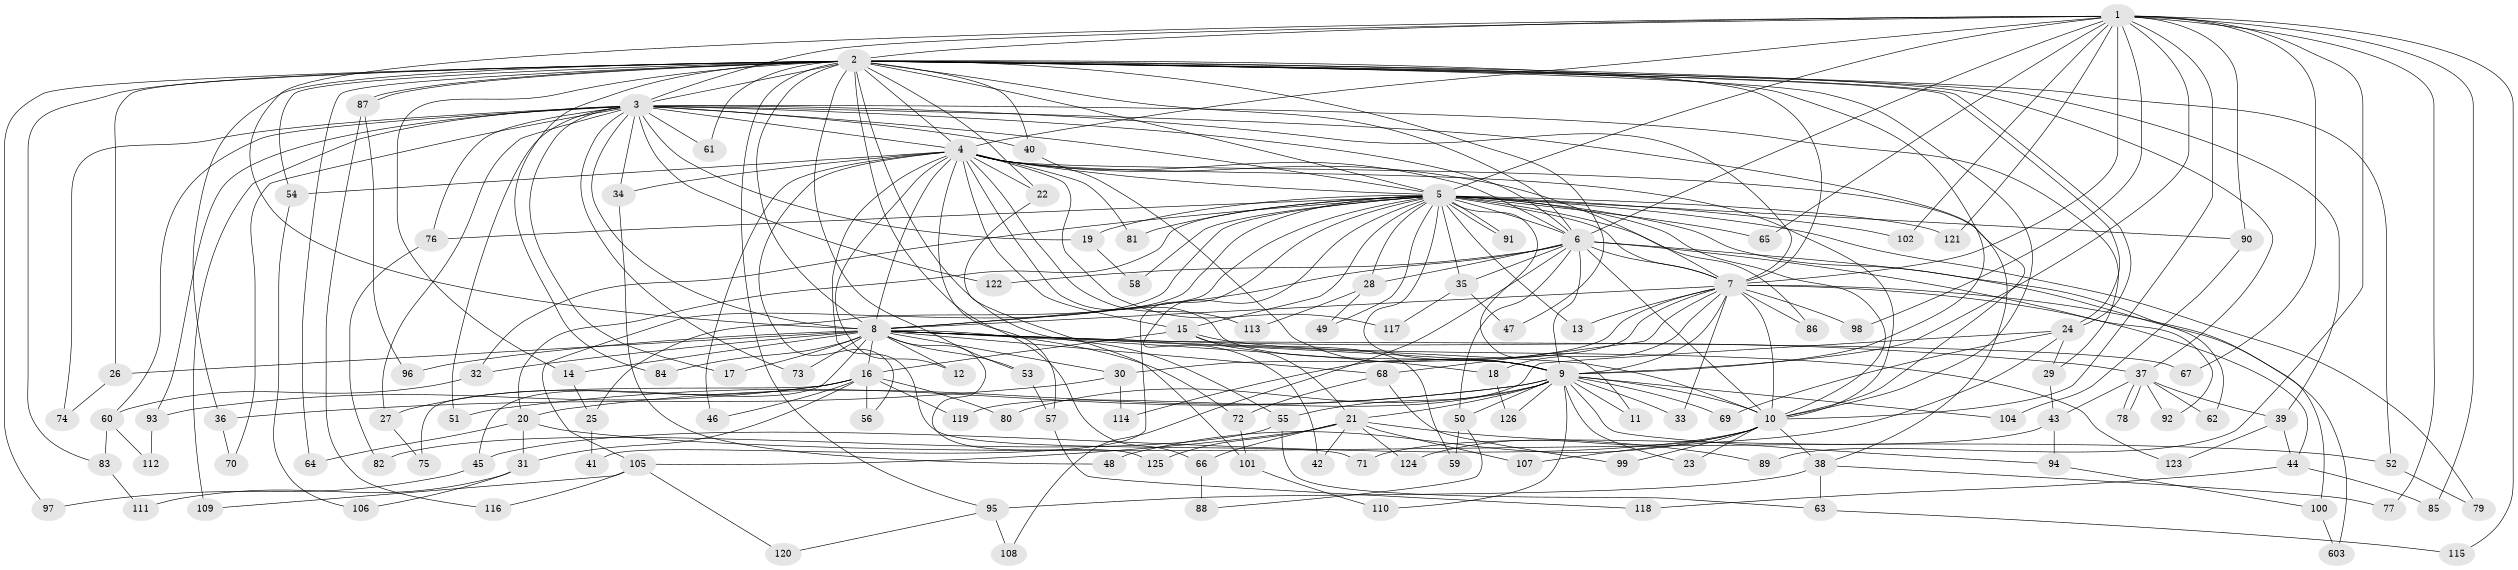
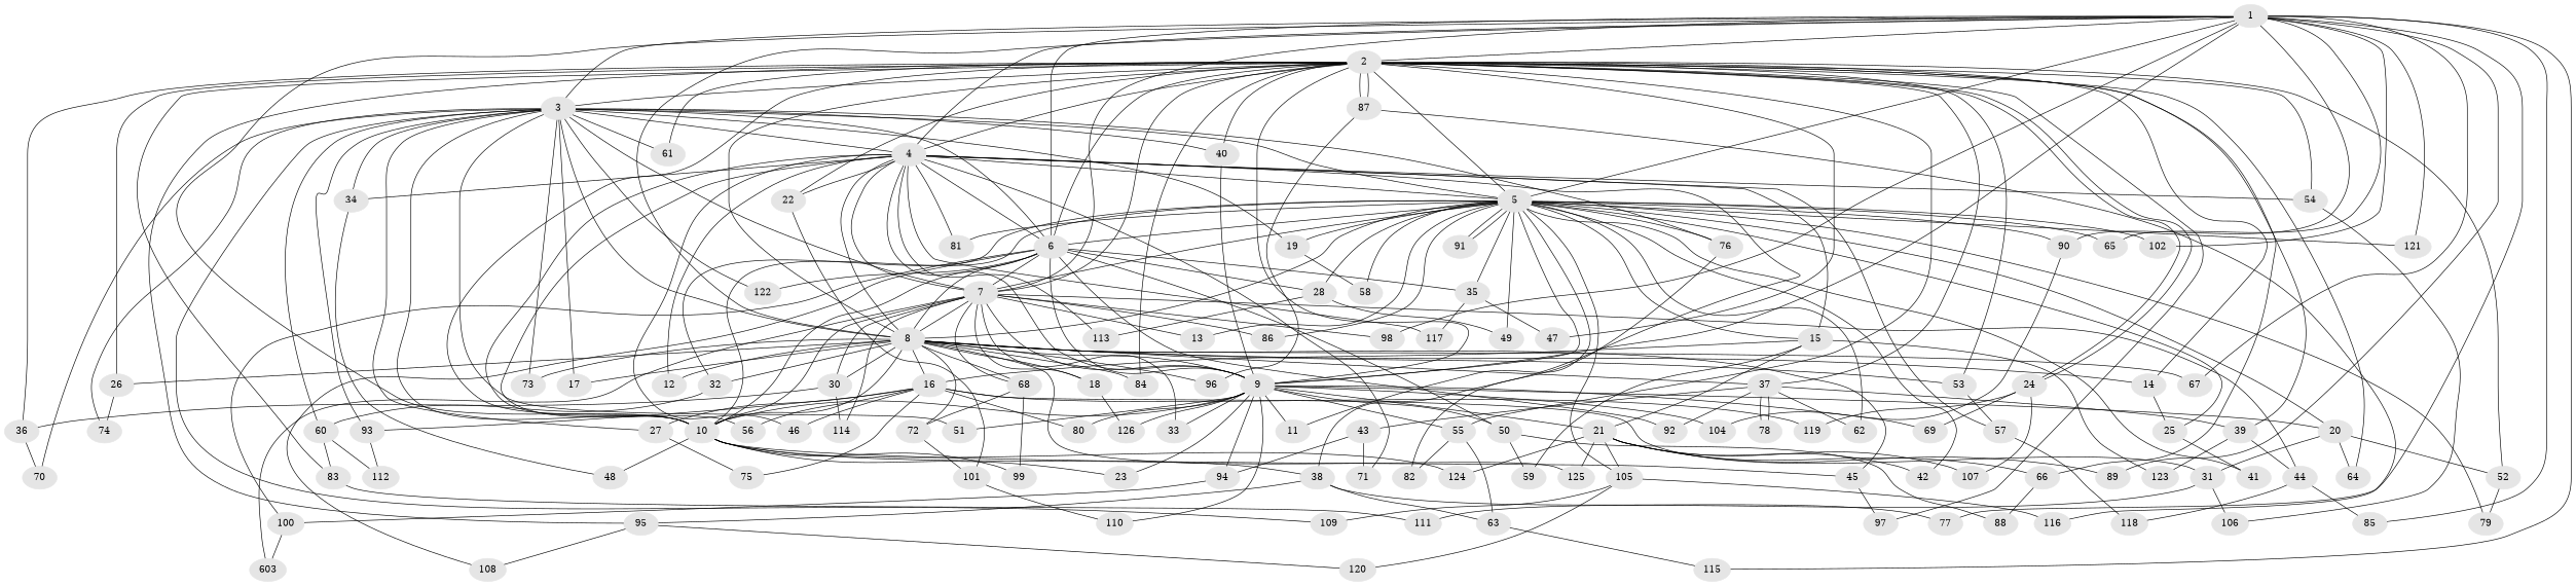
  graph {
    node [color=gray90 style=filled]
    1
    2
    3
    4
    5
    6
    7
    8
    9
    10
    65
    67
    77
    85
    89
    90
    98
    102
    115
    121
    14
    22
    24
    26
    36
    37
    39
    40
    47
    52
    53
    54
    55
    61
    64
    66
    83
    84
    87
    95
    97
    17
    19
    27
-   29
    34
    51
    60
    70
    73
    74
    76
    93
    109
    122
    12
    15
    38
    46
    56
    57
    71
    81
    113
    117
    11
    13
    20
    25
    28
    32
    35
    41
    42
    49
    58
    62
    79
    86
    91
    105
    50
    92
    100
    108
    18
    30
    33
    44
    68
    n91 [label=603]
    114
    16
    45
    72
    96
    125
    21
    23
    69
    80
    94
    104
    110
    126
    48
    99
    124
    101
    119
    107
    43
    78
    123
    106
    63
    82
    88
    111
    116
    120
    75
    112
    59
    118
    31
    1 -- 2
    1 -- 3
    1 -- 4
    1 -- 5
    1 -- 6
    1 -- 7
    1 -- 8
    1 -- 9
    1 -- 10
    1 -- 65
    1 -- 67
    1 -- 77
    1 -- 85
    1 -- 89
    1 -- 90
    1 -- 98
    1 -- 102
    1 -- 115
    1 -- 121
    2 -- 3
    2 -- 4
    2 -- 5
    2 -- 6
    2 -- 7
    2 -- 8
    2 -- 9
    2 -- 10
    2 -- 14
    2 -- 22
    2 -- 24
    2 -- 24
    2 -- 26
    2 -- 36
    2 -- 37
    2 -- 39
    2 -- 40
    2 -- 47
    2 -- 52
    2 -- 53
    2 -- 54
    2 -- 55
    2 -- 61
    2 -- 64
    2 -- 66
    2 -- 83
    2 -- 84
    2 -- 87
    2 -- 87
    2 -- 95
    2 -- 97
    3 -- 4
    3 -- 5
    3 -- 6
    3 -- 7
    3 -- 8
    3 -- 10
    3 -- 40
    3 -- 61
    3 -- 17
    3 -- 19
    3 -- 27
-   3 -- 29
    3 -- 34
    3 -- 51
    3 -- 60
    3 -- 70
    3 -- 73
    3 -- 74
    3 -- 76
    3 -- 93
    3 -- 109
    3 -- 122
    4 -- 5
    4 -- 6
    4 -- 7
    4 -- 8
    4 -- 9
    4 -- 10
    4 -- 22
    4 -- 54
    4 -- 34
    4 -- 12
    4 -- 15
    4 -- 38
    4 -- 46
    4 -- 56
    4 -- 57
    4 -- 71
    4 -- 81
    4 -- 113
    4 -- 117
    5 -- 6
    5 -- 7
    5 -- 8
    5 -- 9
    5 -- 10
    5 -- 65
    5 -- 90
    5 -- 102
    5 -- 121
    5 -- 19
    5 -- 76
    5 -- 15
    5 -- 81
    5 -- 11
    5 -- 13
    5 -- 20
    5 -- 25
    5 -- 28
    5 -- 32
    5 -- 35
    5 -- 41
    5 -- 42
    5 -- 49
    5 -- 58
    5 -- 62
    5 -- 79
    5 -- 86
    5 -- 91
    5 -- 91
    5 -- 105
    6 -- 7
    6 -- 8
    6 -- 9
    6 -- 10
    6 -- 122
    6 -- 28
    6 -- 35
    6 -- 50
    6 -- 92
    6 -- 100
    6 -- 108
    7 -- 8
    7 -- 9
    7 -- 10
    7 -- 98
    7 -- 13
    7 -- 86
    7 -- 18
    7 -- 30
    7 -- 33
    7 -- 44
    7 -- 68
    7 -- n91
    7 -- 114
    8 -- 9
    8 -- 10
    8 -- 67
    8 -- 14
    8 -- 26
    8 -- 37
    8 -- 53
    8 -- 84
    8 -- 17
    8 -- 73
    8 -- 12
    8 -- 32
    8 -- 18
    8 -- 30
    8 -- 68
    8 -- 16
    8 -- 45
    8 -- 72
    8 -- 96
    8 -- 125
    9 -- 10
    9 -- 55
    9 -- 51
    9 -- 11
    9 -- 20
    9 -- 50
    9 -- 33
    9 -- 21
    9 -- 23
    9 -- 69
    9 -- 80
    9 -- 94
    9 -- 104
    9 -- 110
    9 -- 126
    10 -- 38
    10 -- 45
    10 -- 23
    10 -- 48
    10 -- 99
    10 -- 124
    90 -- 104
    14 -- 25
    22 -- 101
-   24 -- 29
    24 -- 69
    24 -- 119
    24 -- 107
    26 -- 74
    36 -- 70
    37 -- 39
    37 -- 62
    37 -- 92
    37 -- 43
    37 -- 78
    37 -- 78
    39 -- 44
    39 -- 123
    40 -- 9
    52 -- 79
    53 -- 57
    54 -- 106
    55 -- 63
    55 -- 82
    66 -- 88
    83 -- 111
    87 -- 96
    87 -- 116
    95 -- 108
    95 -- 120
    19 -- 58
    27 -- 75
-   29 -- 43
    34 -- 48
    60 -- 83
    60 -- 112
    76 -- 82
    93 -- 112
    15 -- 16
    15 -- 21
    15 -- 123
    15 -- 59
    38 -- 77
    38 -- 95
    38 -- 63
    57 -- 118
    20 -- 52
    20 -- 64
    20 -- 31
    25 -- 41
    28 -- 113
    28 -- 49
    32 -- 60
    35 -- 47
    35 -- 117
    105 -- 109
    105 -- 116
    105 -- 120
    50 -- 88
    50 -- 59
    100 -- n91
    18 -- 126
    30 -- 36
    30 -- 114
    44 -- 85
    44 -- 118
    68 -- 72
    68 -- 99
    16 -- 27
    16 -- 93
    16 -- 46
    16 -- 56
    16 -- 80
    16 -- 119
    16 -- 75
    16 -- 31
    45 -- 97
    72 -- 101
    21 -- 89
    21 -- 66
    21 -- 42
    21 -- 105
    21 -- 125
    21 -- 124
    21 -- 107
    94 -- 100
    101 -- 110
    43 -- 71
    43 -- 94
    63 -- 115
    31 -- 106
    31 -- 111
  }
